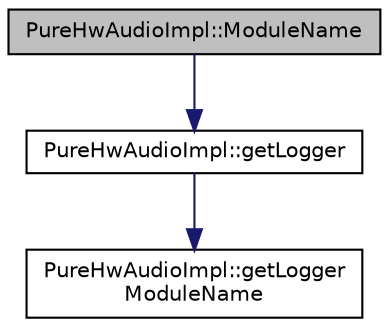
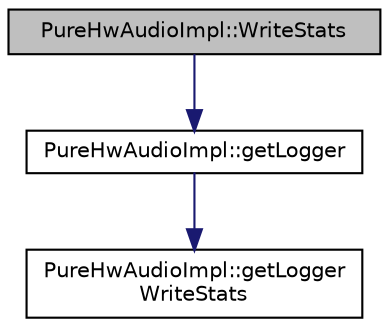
  digraph {
    rankdir=TB
    node [color=black fillcolor=white fontname=Helvetica fontsize=10 shape=record style=filled]
    edge [color=midnightblue fontname=Helvetica fontsize=10 labelfontname=Helvetica labelfontsize=10 style=solid]
-   n1 [fillcolor=grey75 fontcolor=black height=0.2 label="PureHwAudioImpl::ModuleName" width=0.4]
+   n1 [fillcolor=grey75 fontcolor=black height=0.2 label="PureHwAudioImpl::WriteStats" width=0.4]
    n2 [height=0.2 label="PureHwAudioImpl::getLogger" width=0.4]
-   n3 [height=0.2 label="PureHwAudioImpl::getLogger\lModuleName" width=0.4]
+   n3 [height=0.2 label="PureHwAudioImpl::getLogger\lWriteStats" width=0.4]
    n1 -> n2
    n2 -> n3
  }
